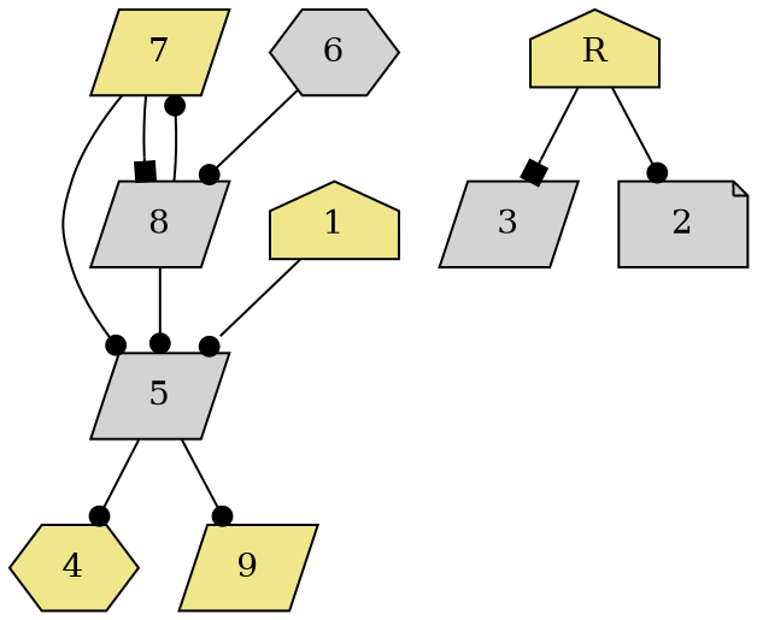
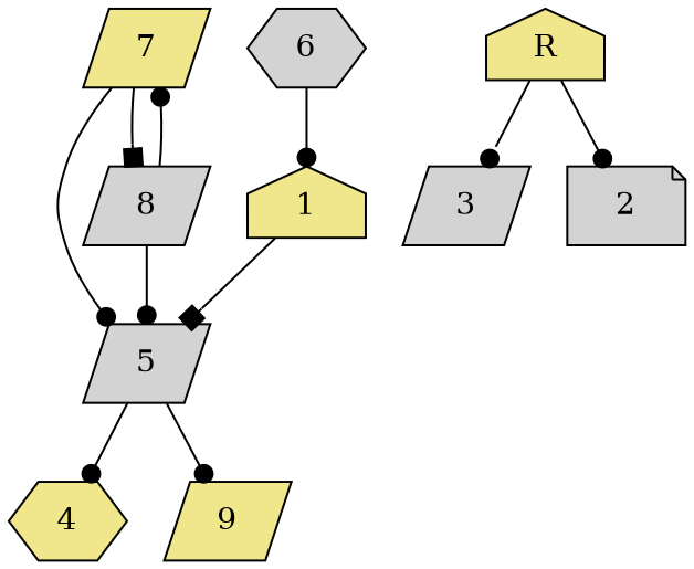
  digraph {
    node [fillcolor=khaki shape=parallelogram style=filled]
    edge [arrowhead=dot]
    1 [shape=house]
    5 [fillcolor=lightgrey]
    4 [shape=hexagon]
    9
    3 [fillcolor=lightgrey]
    6 [fillcolor=lightgrey shape=hexagon]
    7
    8 [fillcolor=lightgrey]
    R [shape=house]
    2 [fillcolor=lightgrey shape=note]
-   1 -> 5
+   1 -> 5 [arrowhead=box]
    5 -> 4
    5 -> 9
-   6 -> 8
+   6 -> 1
    7 -> 5
    7 -> 8 [arrowhead=box]
    8 -> 5
    8 -> 7
-   R -> 3 [arrowhead=box]
+   R -> 3
    R -> 2
  }
